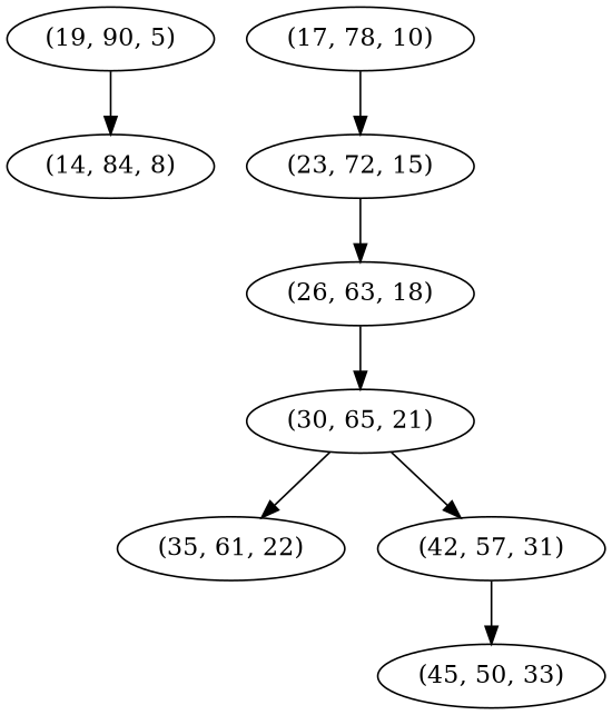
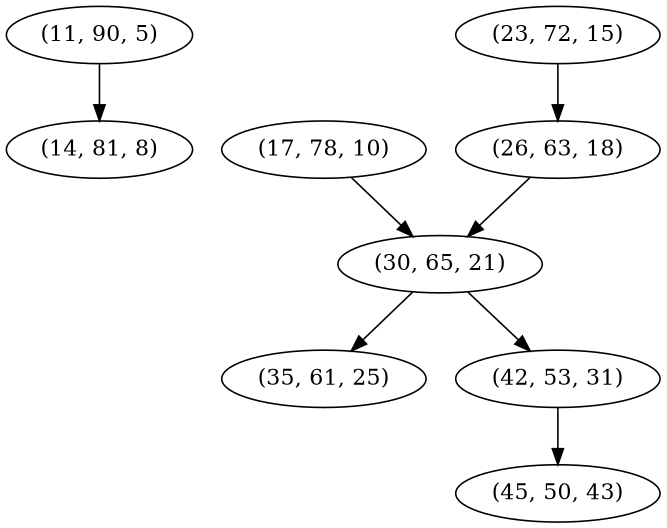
  digraph {
-   "(11, 90, 5)" [label="(19, 90, 5)"]
-   "(14, 84, 8)"
+   "(11, 90, 5)"
+   "(14, 84, 8)" [label="(14, 81, 8)"]
    "(17, 78, 10)"
    "(23, 72, 15)"
    n5 [label="(26, 63, 18)"]
    "(30, 65, 21)"
-   "(35, 61, 25)" [label="(35, 61, 22)"]
-   "(42, 53, 31)" [label="(42, 57, 31)"]
-   "(45, 50, 33)"
+   "(35, 61, 25)"
+   "(42, 53, 31)"
+   "(45, 50, 33)" [label="(45, 50, 43)"]
    "(11, 90, 5)" -> "(14, 84, 8)"
-   "(17, 78, 10)" -> "(23, 72, 15)"
+   "(17, 78, 10)" -> "(30, 65, 21)"
    "(23, 72, 15)" -> n5
    n5 -> "(30, 65, 21)"
    "(30, 65, 21)" -> "(35, 61, 25)"
    "(30, 65, 21)" -> "(42, 53, 31)"
    "(42, 53, 31)" -> "(45, 50, 33)"
  }
